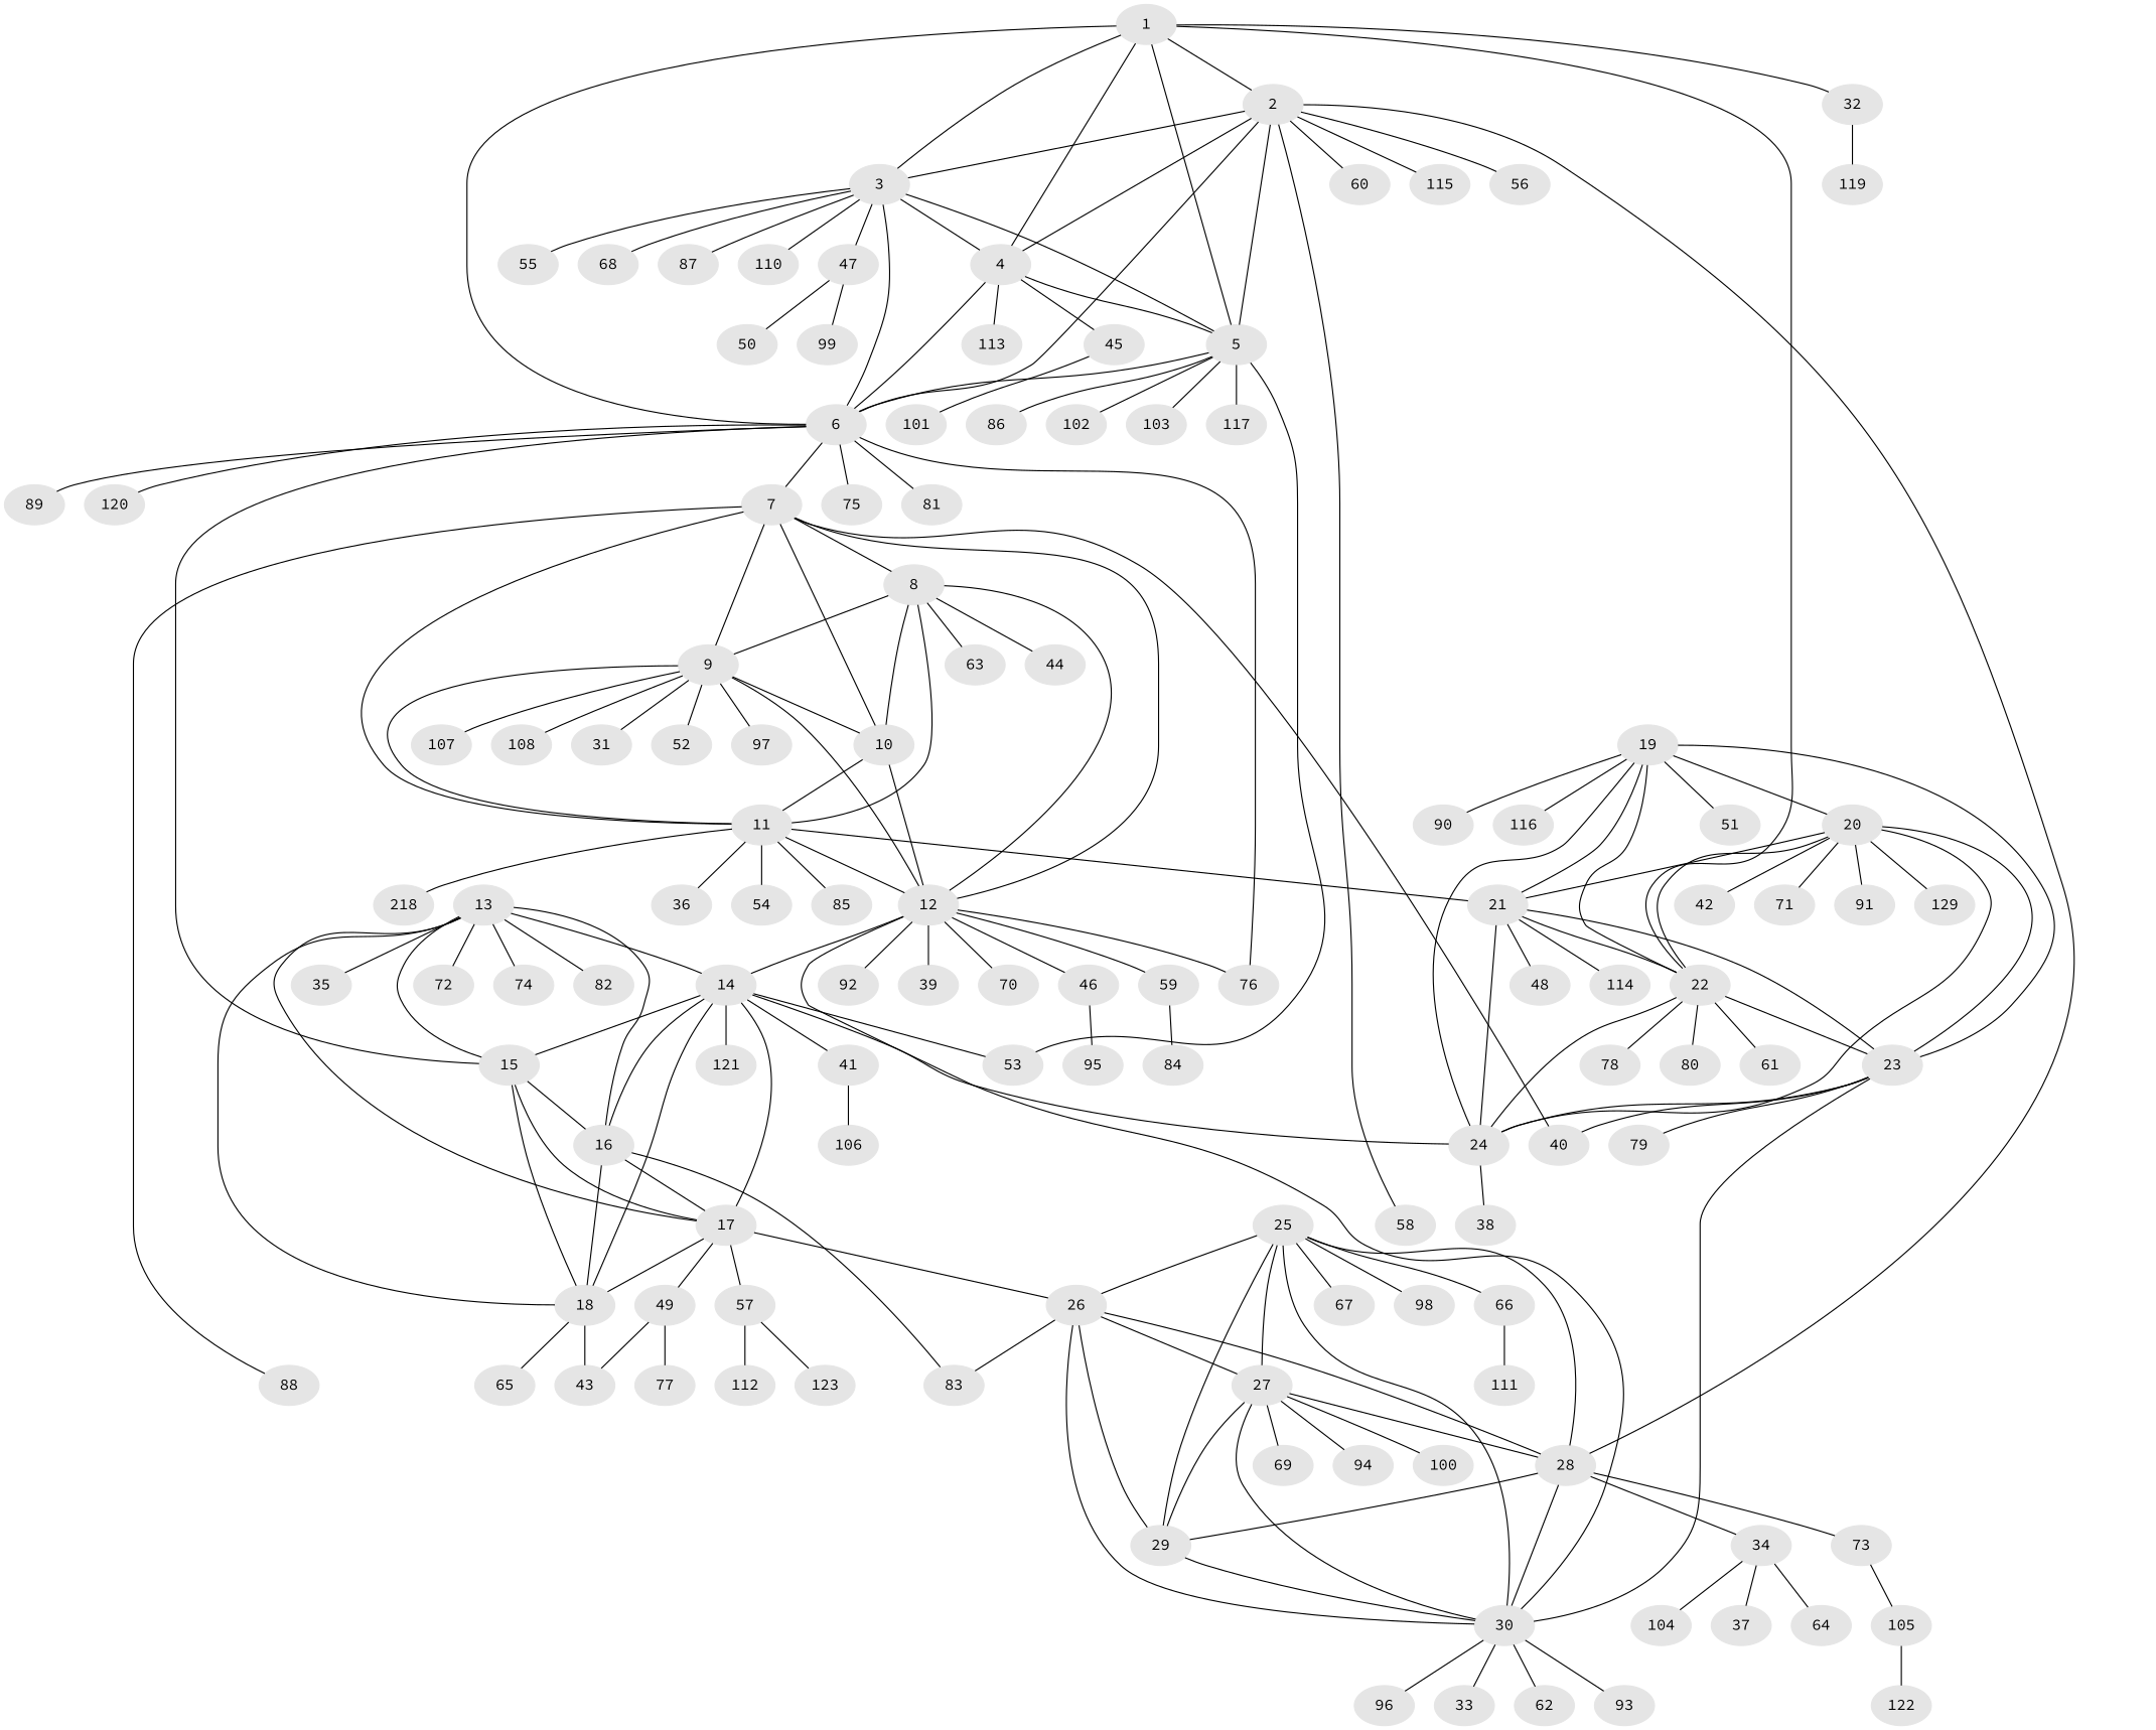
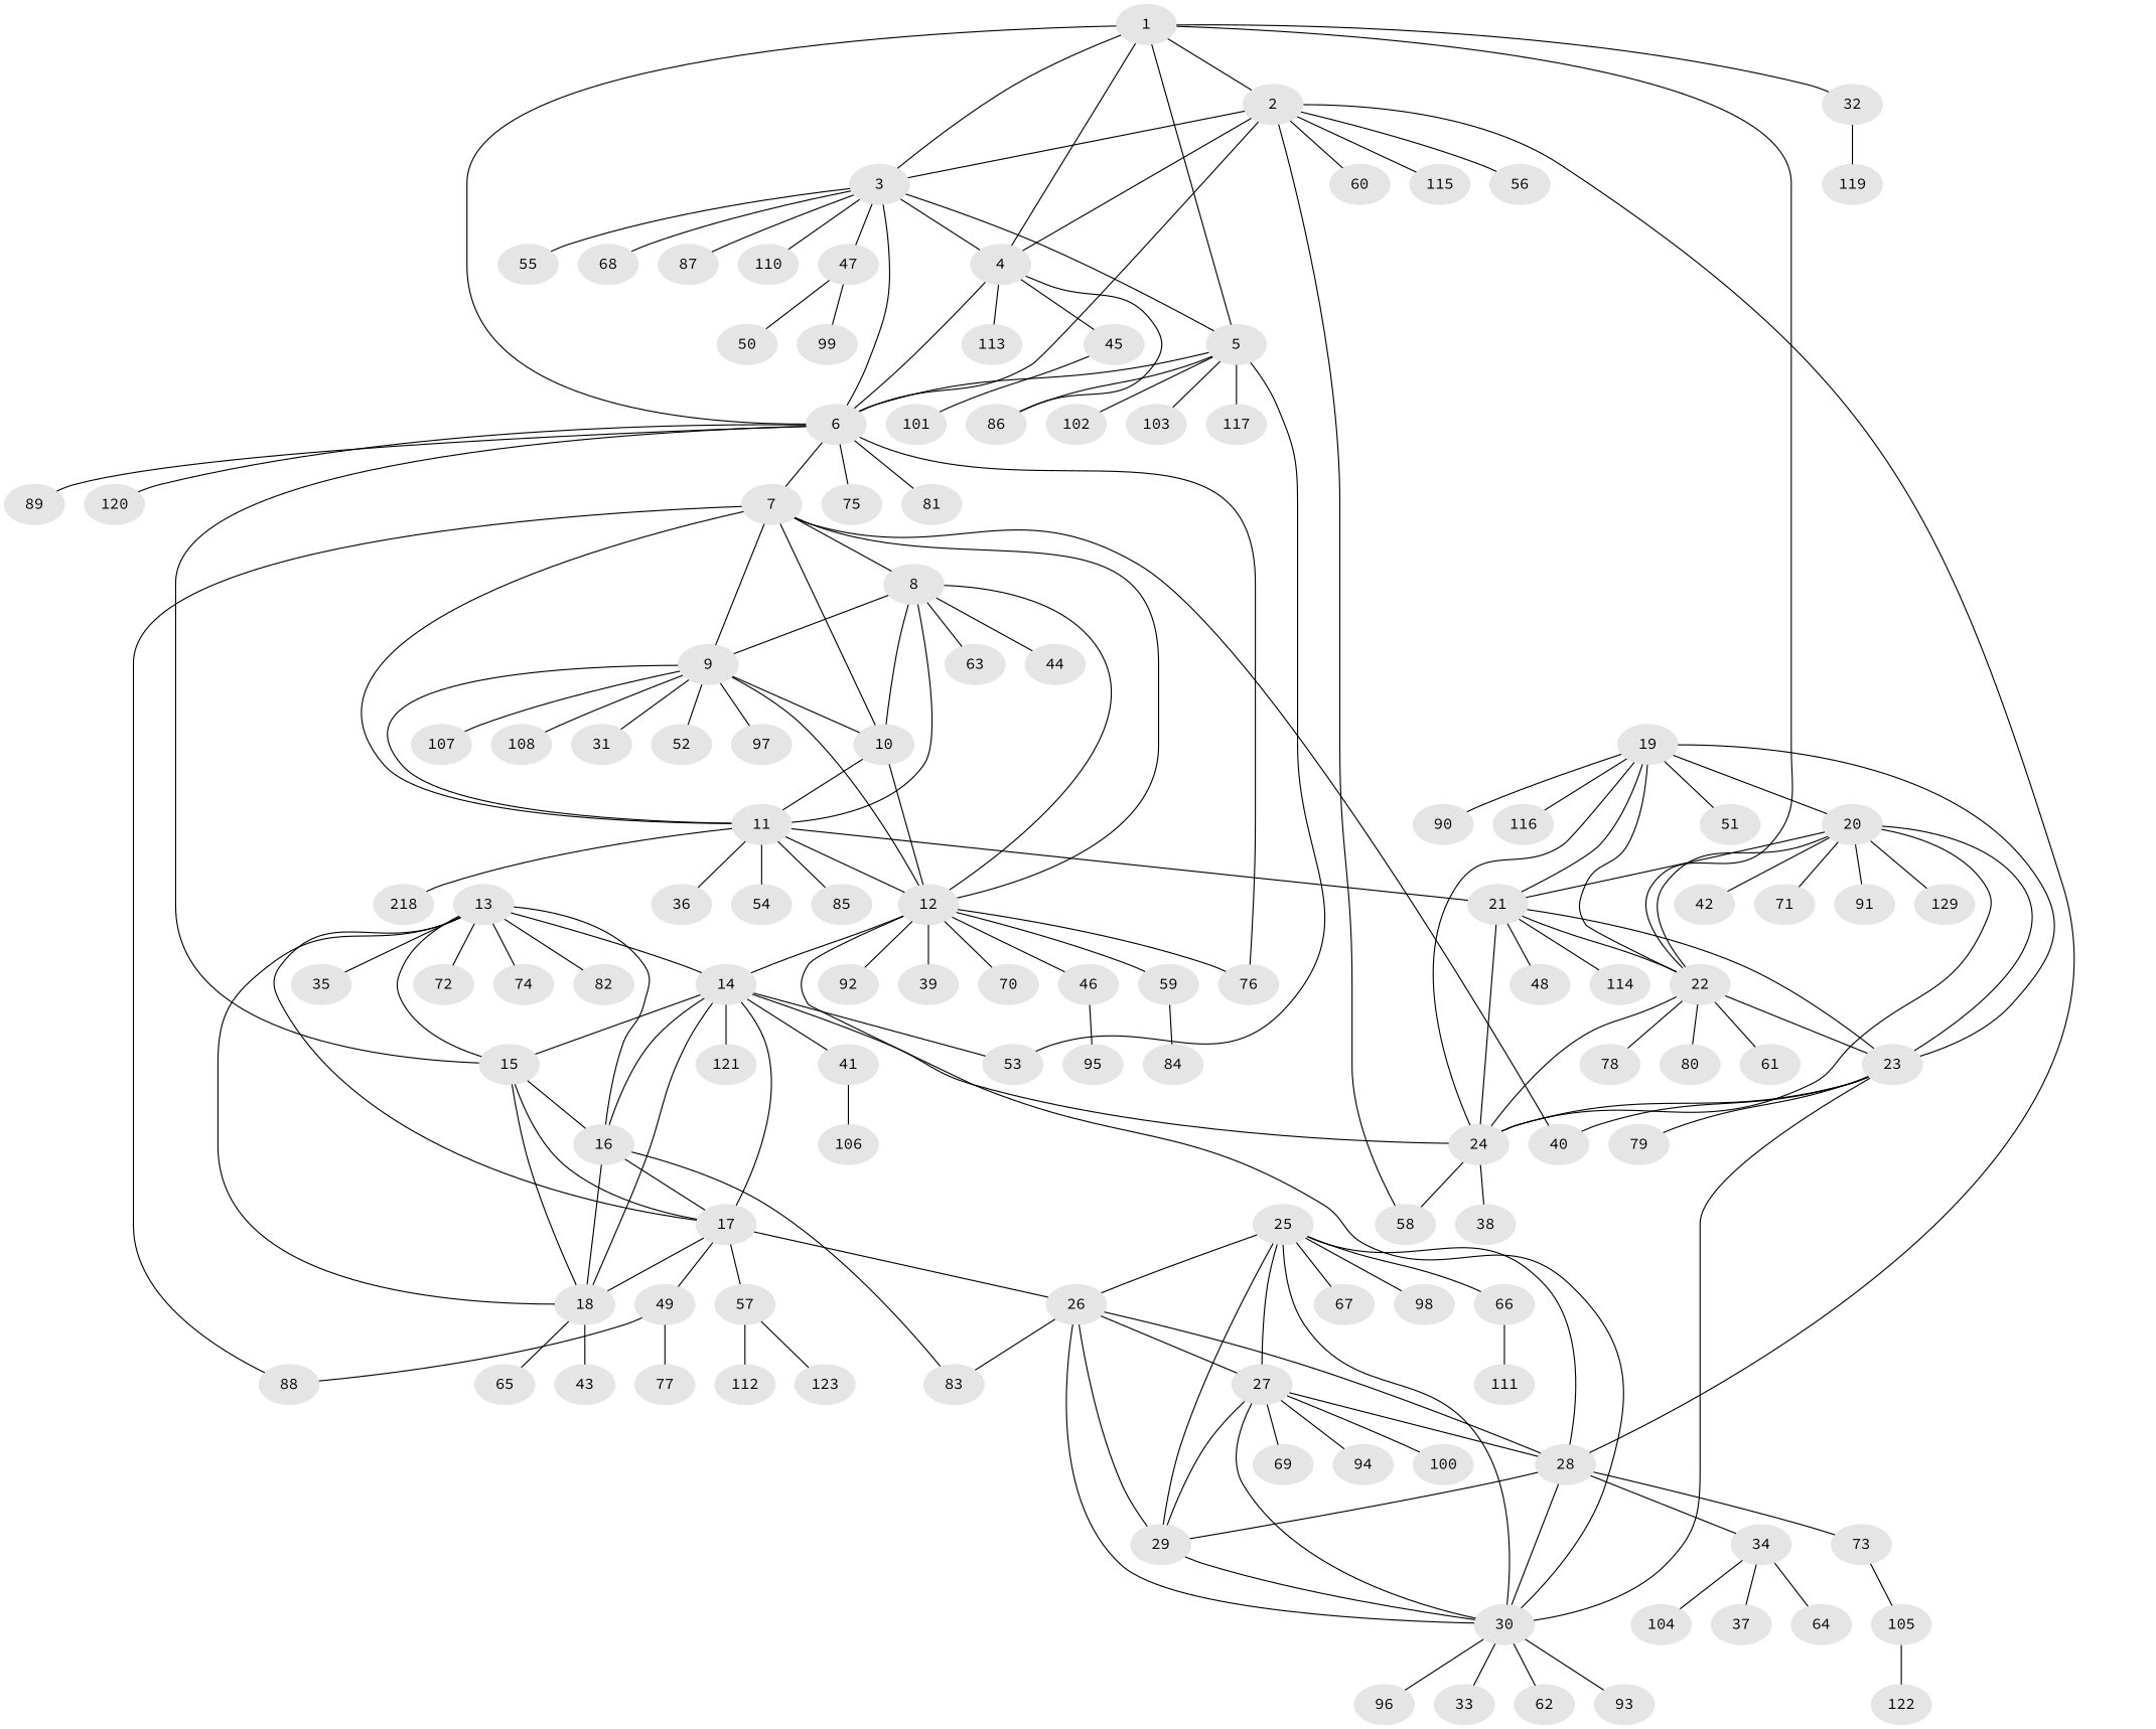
  graph {
    fontname="Source Code Pro"
    node [color=gray90 fontname="Source Code Pro" style=filled]
    edge [fontname="Source Code Pro"]
    1
    2
    3
    4
    5
    6
    22
    32
    28
    56
    58
    60
    115
    47
    55
    68
    87
    110
    45
    113
    53
    86
    102
    103
    117
    7
    15
    75
    76
    81
    89
    120
    24
    23
    61
    78
    80
    119
    30
    29
    34
    73
    50
    99
    101
    8
    9
    10
    11
    12
    40
    88
    16
    17
    18
    44
    63
    31
    52
    97
    107
    108
    21
    36
    54
    85
    n67 [label=218]
    14
    39
    46
    59
    70
    92
    48
    114
    41
    121
    33
    62
    93
    96
    95
    84
    13
    35
    72
    74
    82
    83
    26
    49
    57
    43
    65
    38
    106
    27
    77
    112
    123
    19
    20
    51
    90
    116
    42
    71
    91
    n109 [label=129]
    79
    25
    66
    67
    98
    69
    94
    100
    111
    37
    64
    104
    105
    122
    1 -- 2
    1 -- 3
    1 -- 4
    1 -- 5
    1 -- 6
    1 -- 22
    1 -- 32
    2 -- 3
    2 -- 4
-   2 -- 5
    2 -- 6
    2 -- 28
    2 -- 56
    2 -- 58
    2 -- 60
    2 -- 115
    3 -- 4
    3 -- 5
    3 -- 6
    3 -- 47
    3 -- 55
    3 -- 68
    3 -- 87
    3 -- 110
-   4 -- 5
+   4 -- 86
    4 -- 6
    4 -- 45
    4 -- 113
    5 -- 6
    5 -- 53
    5 -- 86
    5 -- 102
    5 -- 103
    5 -- 117
    6 -- 7
    6 -- 15
    6 -- 75
    6 -- 76
    6 -- 81
    6 -- 89
    6 -- 120
    22 -- 24
    22 -- 23
    22 -- 61
    22 -- 78
    22 -- 80
    32 -- 119
    28 -- 30
    28 -- 29
    28 -- 34
    28 -- 73
    47 -- 50
    47 -- 99
    45 -- 101
    7 -- 8
    7 -- 9
    7 -- 10
    7 -- 11
    7 -- 12
    7 -- 40
    7 -- 88
    15 -- 16
    15 -- 17
    15 -- 18
+   24 -- 58
    24 -- 38
    23 -- 24
    23 -- 30
    23 -- 40
    23 -- 79
    30 -- 33
    30 -- 62
    30 -- 93
    30 -- 96
    29 -- 30
    34 -- 37
    34 -- 64
    34 -- 104
    73 -- 105
    8 -- 9
    8 -- 10
    8 -- 11
    8 -- 12
    8 -- 44
    8 -- 63
    9 -- 10
    9 -- 11
    9 -- 12
    9 -- 31
    9 -- 52
    9 -- 97
    9 -- 107
    9 -- 108
    10 -- 11
    10 -- 12
    11 -- 12
    11 -- 21
    11 -- 36
    11 -- 54
    11 -- 85
    11 -- n67
    12 -- 76
    12 -- 30
    12 -- 14
    12 -- 39
    12 -- 46
    12 -- 59
    12 -- 70
    12 -- 92
    16 -- 17
    16 -- 18
    16 -- 83
    17 -- 18
    17 -- 26
    17 -- 49
    17 -- 57
    18 -- 43
    18 -- 65
    21 -- 22
    21 -- 24
    21 -- 23
    21 -- 48
    21 -- 114
    14 -- 53
    14 -- 15
    14 -- 24
    14 -- 16
    14 -- 17
    14 -- 18
    14 -- 41
    14 -- 121
    46 -- 95
    59 -- 84
    41 -- 106
    13 -- 15
    13 -- 16
    13 -- 17
    13 -- 18
    13 -- 14
    13 -- 35
    13 -- 72
    13 -- 74
    13 -- 82
    26 -- 28
    26 -- 30
    26 -- 29
    26 -- 83
    26 -- 27
-   49 -- 43
+   49 -- 88
    49 -- 77
    57 -- 112
    57 -- 123
    27 -- 28
    27 -- 30
    27 -- 29
    27 -- 69
    27 -- 94
    27 -- 100
    19 -- 22
    19 -- 24
    19 -- 23
    19 -- 21
    19 -- 20
    19 -- 51
    19 -- 90
    19 -- 116
    20 -- 22
    20 -- 24
    20 -- 23
    20 -- 21
    20 -- 42
    20 -- 71
    20 -- 91
    20 -- n109
    25 -- 28
    25 -- 30
    25 -- 29
    25 -- 26
    25 -- 27
    25 -- 66
    25 -- 67
    25 -- 98
    66 -- 111
    105 -- 122
  }
